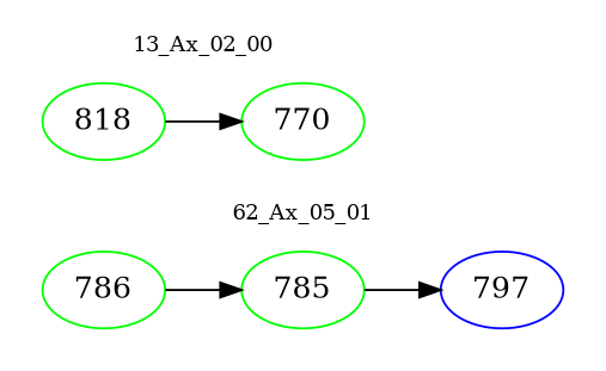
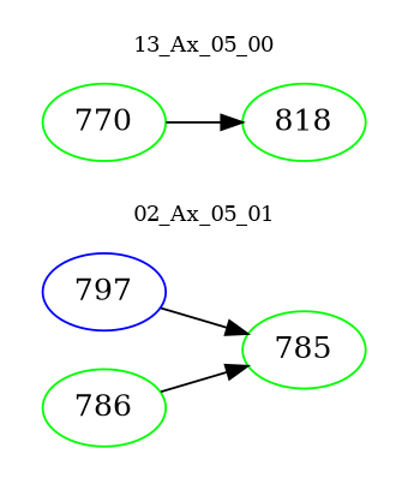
  digraph {
    rankdir=LR
    node [color=green]
    edge [color=black]
    n1 [label=785]
    n2 [color=blue label=797]
    n3 [label=786]
    n4 [label=770]
    n5 [label=818]
    subgraph cluster_1 {
      color=white
      fontsize=10
-     label="62_Ax_05_01"
+     label="02_Ax_05_01"
      n1
      n2
      n3
    }
    subgraph cluster_2 {
      color=white
      fontsize=10
-     label="13_Ax_02_00"
+     label="13_Ax_05_00"
      n4
      n5
    }
-   n1 -> n2
+   n2 -> n1
    n3 -> n1
-   n5 -> n4
+   n4 -> n5
  }
